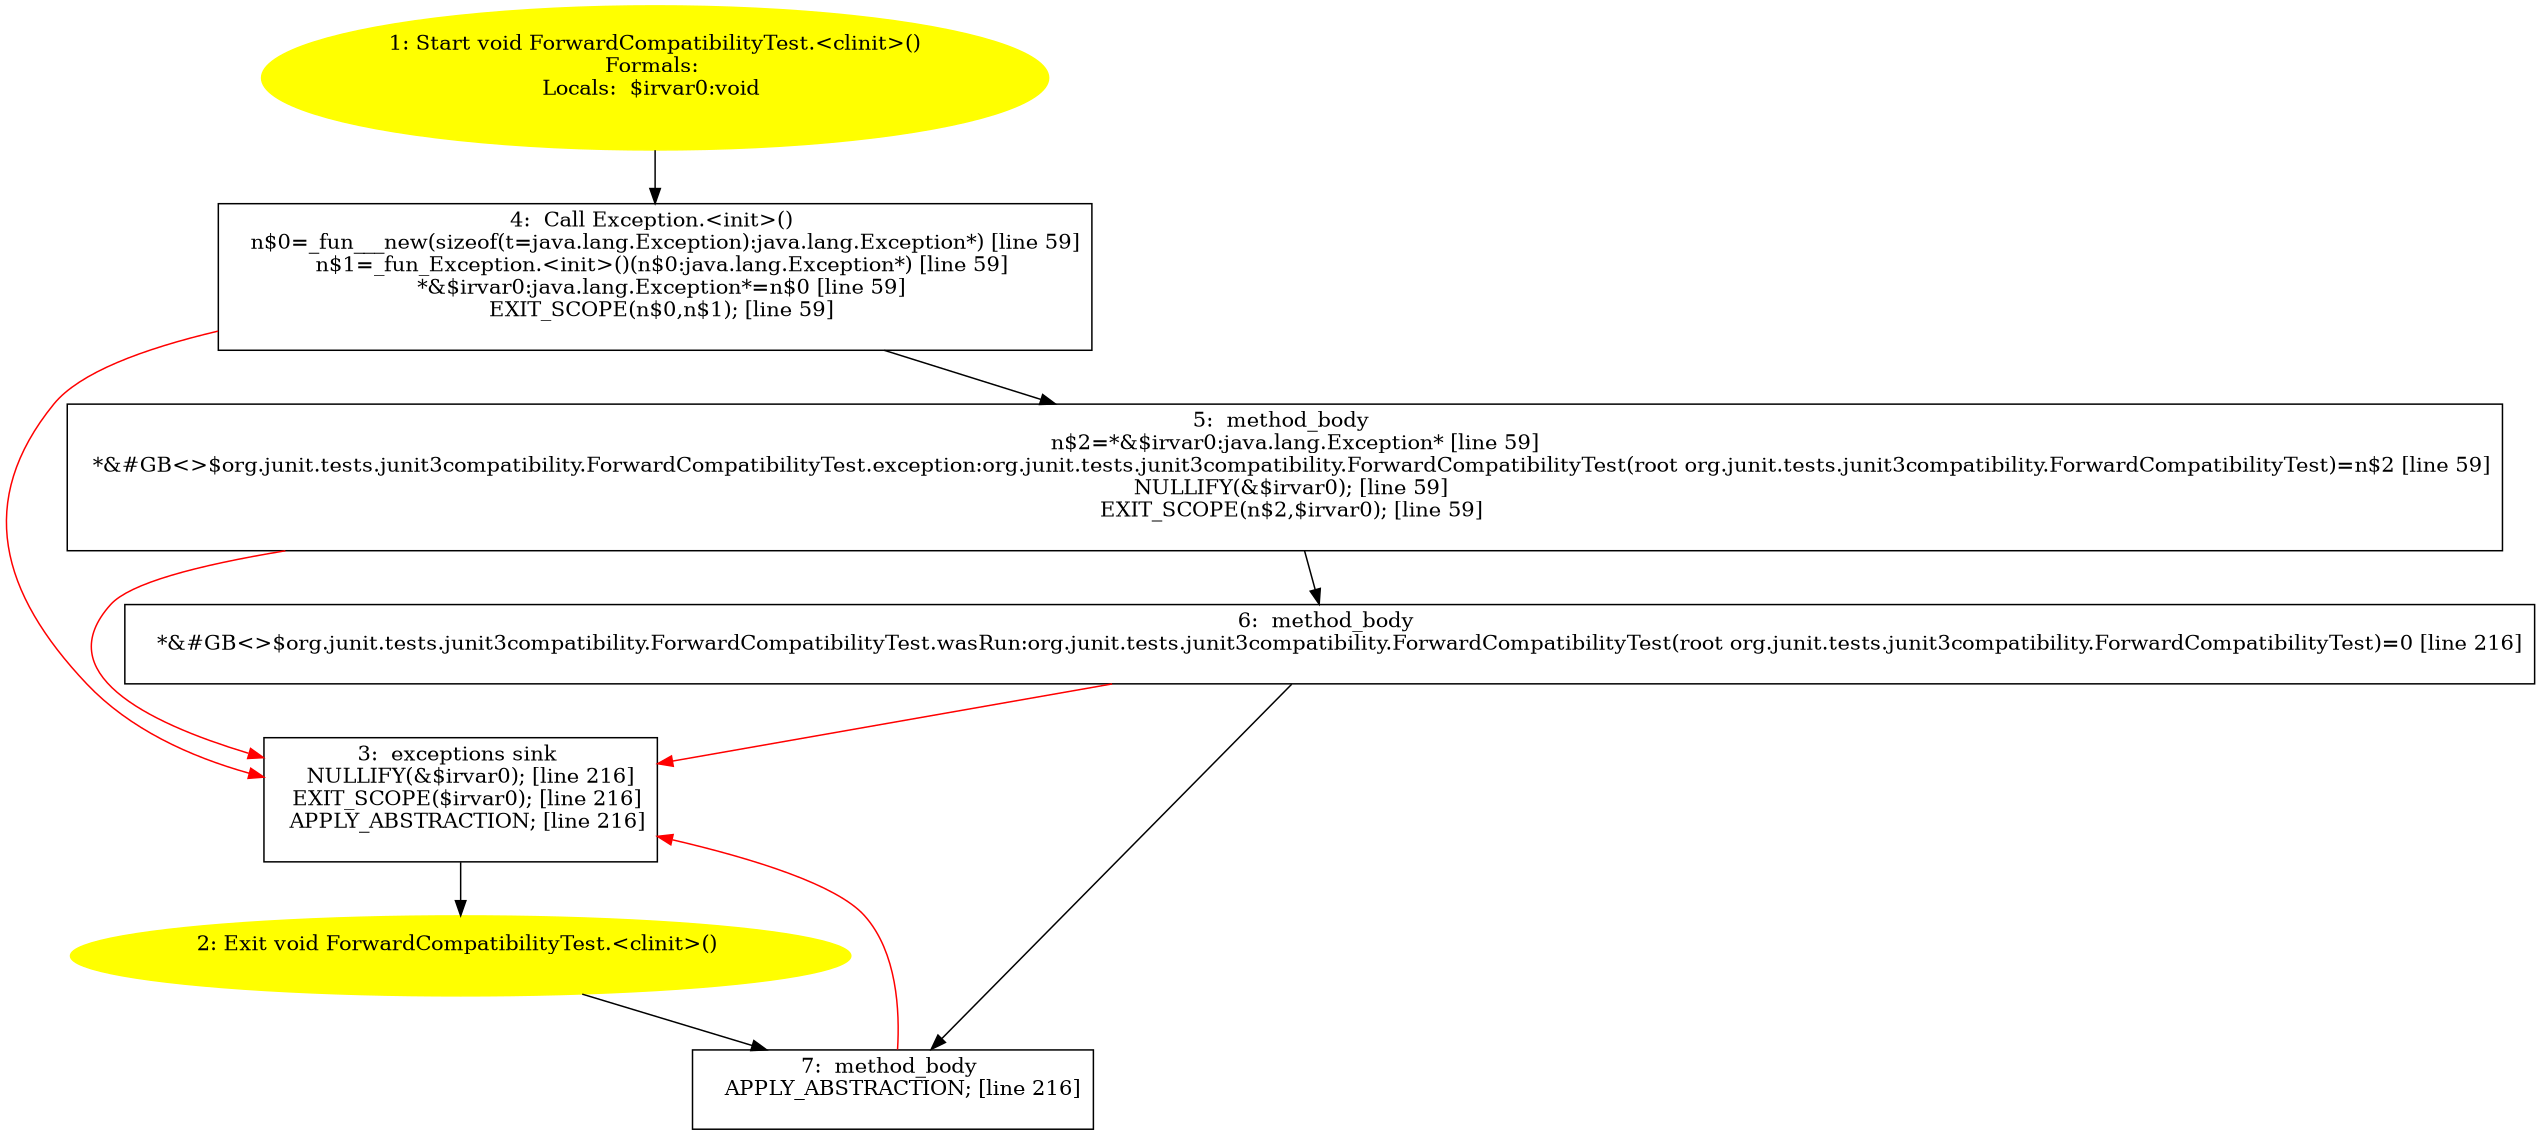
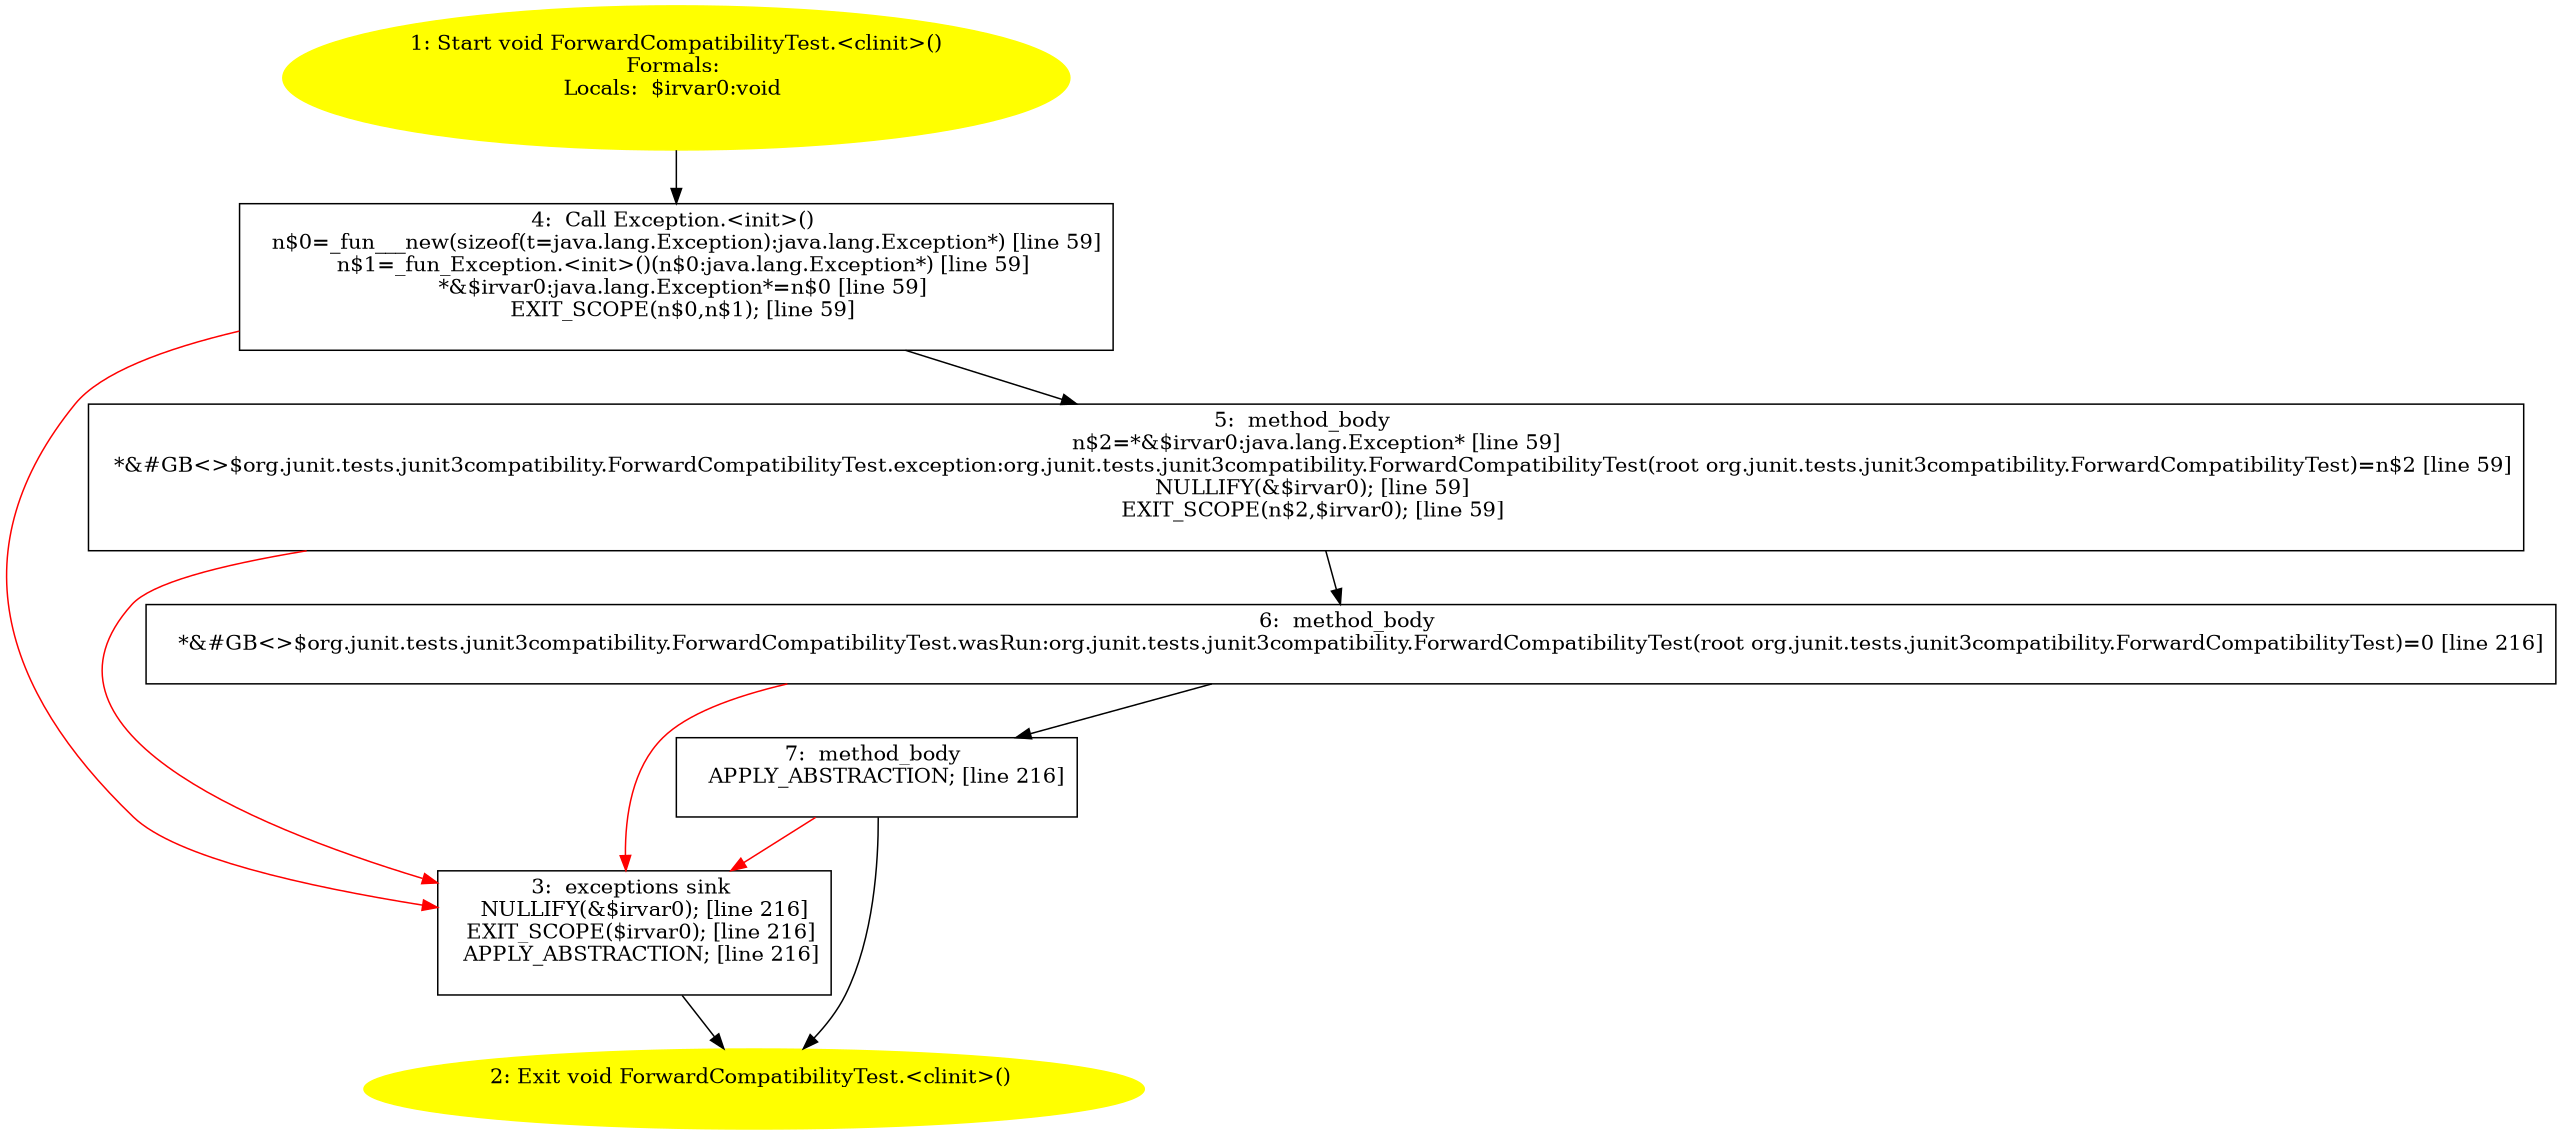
  digraph {
    node [shape=box]
    n1 [color=yellow label="1: Start void ForwardCompatibilityTest.<clinit>()\nFormals: \nLocals:  $irvar0:void \n  " style=filled shape=""]
    n2 [label="4:  Call Exception.<init>() \n   n$0=_fun___new(sizeof(t=java.lang.Exception):java.lang.Exception*) [line 59]\n  n$1=_fun_Exception.<init>()(n$0:java.lang.Exception*) [line 59]\n  *&$irvar0:java.lang.Exception*=n$0 [line 59]\n  EXIT_SCOPE(n$0,n$1); [line 59]\n "]
    n3 [label="3:  exceptions sink \n   NULLIFY(&$irvar0); [line 216]\n  EXIT_SCOPE($irvar0); [line 216]\n  APPLY_ABSTRACTION; [line 216]\n "]
    n4 [label="5:  method_body \n   n$2=*&$irvar0:java.lang.Exception* [line 59]\n  *&#GB<>$org.junit.tests.junit3compatibility.ForwardCompatibilityTest.exception:org.junit.tests.junit3compatibility.ForwardCompatibilityTest(root org.junit.tests.junit3compatibility.ForwardCompatibilityTest)=n$2 [line 59]\n  NULLIFY(&$irvar0); [line 59]\n  EXIT_SCOPE(n$2,$irvar0); [line 59]\n "]
    n5 [color=yellow label="2: Exit void ForwardCompatibilityTest.<clinit>() \n  " style=filled shape=""]
    n6 [label="6:  method_body \n   *&#GB<>$org.junit.tests.junit3compatibility.ForwardCompatibilityTest.wasRun:org.junit.tests.junit3compatibility.ForwardCompatibilityTest(root org.junit.tests.junit3compatibility.ForwardCompatibilityTest)=0 [line 216]\n "]
    n7 [label="7:  method_body \n   APPLY_ABSTRACTION; [line 216]\n "]
    n1 -> n2
    n2 -> n3 [color=red]
    n2 -> n4
    n3 -> n5
    n4 -> n3 [color=red]
    n4 -> n6
    n6 -> n3 [color=red]
    n6 -> n7
    n7 -> n3 [color=red]
-   n5 -> n7
+   n7 -> n5
  }
